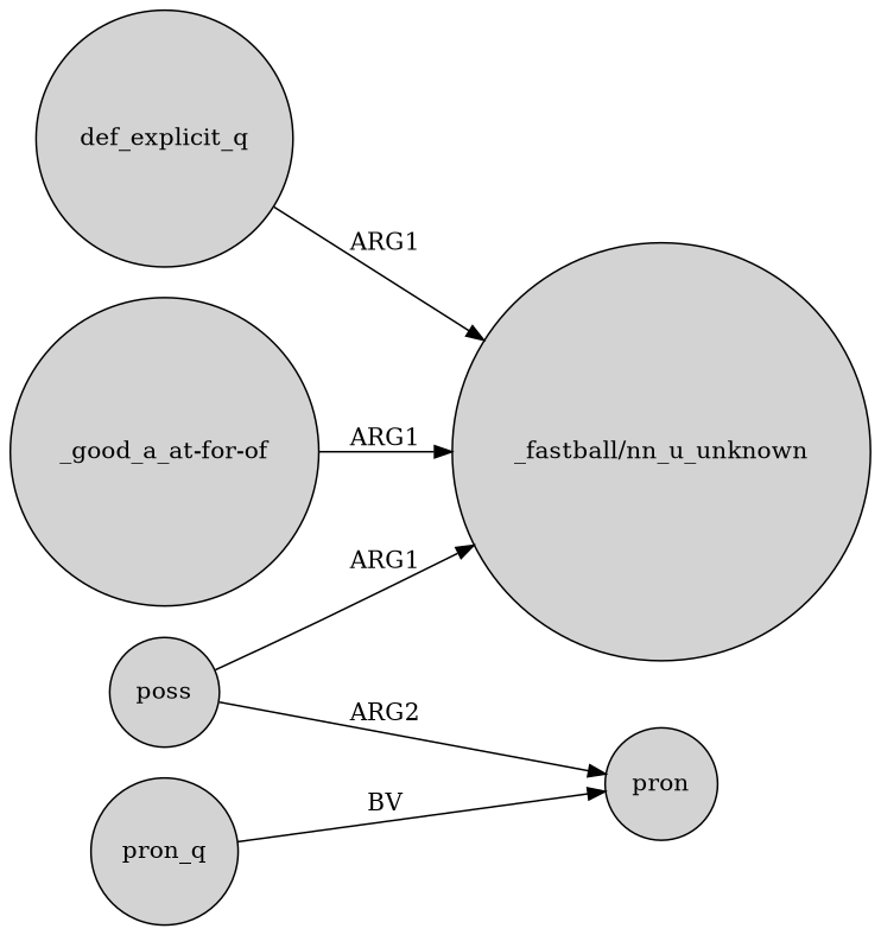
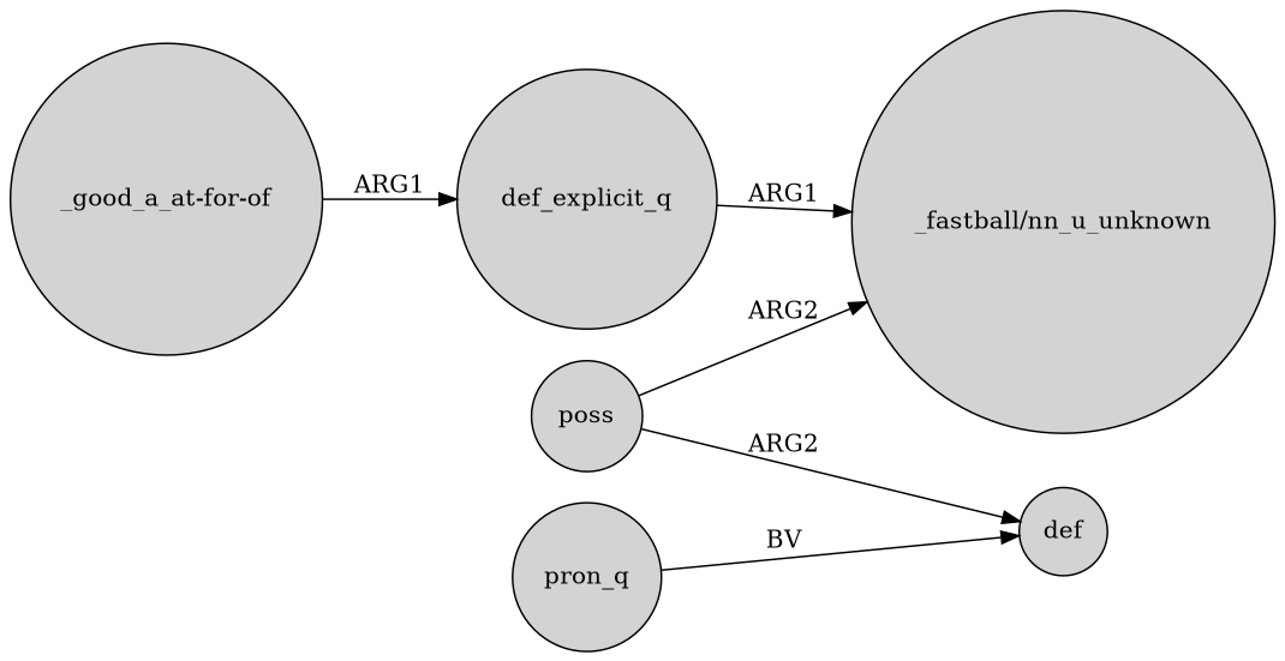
  digraph {
    rankdir=LR
    node [shape=circle style=filled]
    "_good_a_at-for-of"
    "_fastball/nn_u_unknown"
    poss
-   pron
+   pron [label=def]
    def_explicit_q
    n6 [label=pron_q]
-   "_good_a_at-for-of" -> "_fastball/nn_u_unknown" [label=ARG1]
-   poss -> "_fastball/nn_u_unknown" [label=ARG1]
+   "_good_a_at-for-of" -> def_explicit_q [label=ARG1]
+   poss -> "_fastball/nn_u_unknown" [label=ARG2]
    poss -> pron [label=ARG2]
    def_explicit_q -> "_fastball/nn_u_unknown" [label=ARG1]
    n6 -> pron [label=BV]
  }
